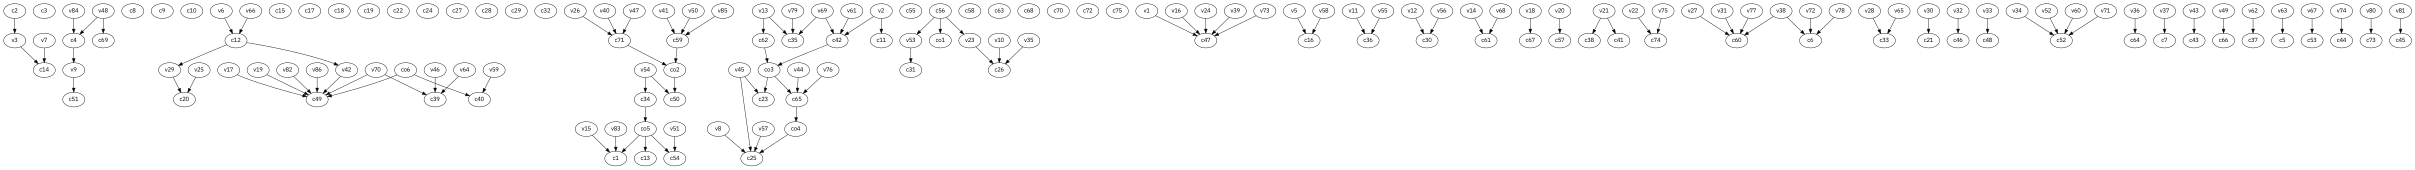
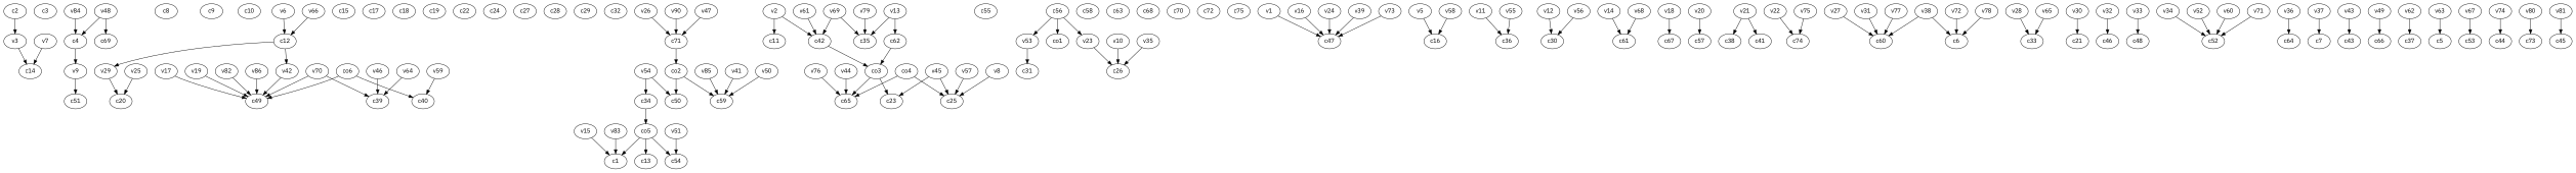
  strict digraph {
    fontname="IBM Plex Sans"
    node [fontname="IBM Plex Sans"]
    edge [fontname="IBM Plex Sans" weight=1]
    c2
    v3
    c14
    c3
    c4
    v9
    c51
    c8
    c9
    c10
    c12
    v29
    v42
    c20
    c49
    c15
    c17
    c18
    c19
    c22
    c24
    c27
    c28
    c29
    c32
    c34
    co5
    c1
    c54
    c13
    c42
    co3
    c65
    c23
    c55
    c56
    v53
    co1
    v23
    c31
    c58
    c62
    c63
    c68
    c70
    c71
    co2
    c50
    c59
    c72
    c75
    v1
    c47
    v2
    c11
    v5
    c16
    v6
    v7
    v8
    c25
    v10
    c26
    v11
    c36
    v12
    c30
    v13
    c35
    v14
    c61
    v15
    v16
    v17
    v18
    c67
    v19
    v20
    c57
    v21
    c38
    c41
    v22
    c74
    v24
    v25
    v26
    v27
    c60
    v28
    c33
    v30
    c21
    v31
    v32
    c46
    v33
    c48
    v34
    c52
    v35
    v36
    c64
    v37
    c7
    v38
    c6
    v39
-   v40
+   v40 [label=v90]
    v41
    v43
    c43
    v44
    v45
    v46
    c39
    v47
    v48
    c69
    v49
    c66
    v50
    v51
    v52
    v54
    v55
    v56
    v57
    v58
    v59
    c40
    v60
    v61
    v62
    c37
    v63
    c5
    v64
    v65
    v66
    v67
    c53
    v68
    v69
    v70
    v71
    v72
    v73
    v74
    c44
    v75
    v76
    v77
    v78
    v79
    v80
    c73
    v81
    c45
    v82
    v83
    v84
    v85
    v86
    co4
    co6
    c2 -> v3
    v3 -> c14
    c4 -> v9
    v9 -> c51
    c12 -> v29
    c12 -> v42
    v29 -> c20
    v42 -> c49
    c34 -> co5
    co5 -> c1
    co5 -> c54
    co5 -> c13
    c42 -> co3
    co3 -> c65
    co3 -> c23
    c56 -> v53
    c56 -> co1
    c56 -> v23
    v53 -> c31
    v23 -> c26
    c62 -> co3
    c71 -> co2
    co2 -> c50
-   c59 -> co2
+   co2 -> c59
    v1 -> c47
    v2 -> c42
    v2 -> c11
    v5 -> c16
    v6 -> c12
    v7 -> c14
    v8 -> c25
    v10 -> c26
    v11 -> c36
    v12 -> c30
    v13 -> c62
    v13 -> c35
    v14 -> c61
    v15 -> c1
    v16 -> c47
    v17 -> c49
    v18 -> c67
    v19 -> c49
    v20 -> c57
    v21 -> c38
    v21 -> c41
    v22 -> c74
    v24 -> c47
    v25 -> c20
    v26 -> c71
    v27 -> c60
    v28 -> c33
    v30 -> c21
    v31 -> c60
    v32 -> c46
    v33 -> c48
    v34 -> c52
    v35 -> c26
    v36 -> c64
    v37 -> c7
    v38 -> c60
    v38 -> c6
    v39 -> c47
    v40 -> c71
    v41 -> c59
    v43 -> c43
    v44 -> c65
    v45 -> c23
    v45 -> c25
    v46 -> c39
    v47 -> c71
    v48 -> c4
    v48 -> c69
    v49 -> c66
    v50 -> c59
    v51 -> c54
    v52 -> c52
    v54 -> c34
    v54 -> c50
    v55 -> c36
    v56 -> c30
    v57 -> c25
    v58 -> c16
    v59 -> c40
    v60 -> c52
    v61 -> c42
    v62 -> c37
    v63 -> c5
    v64 -> c39
    v65 -> c33
    v66 -> c12
    v67 -> c53
    v68 -> c61
    v69 -> c42
    v69 -> c35
    v70 -> c49
    v70 -> c39
    v71 -> c52
    v72 -> c6
    v73 -> c47
    v74 -> c44
    v75 -> c74
    v76 -> c65
    v77 -> c60
    v78 -> c6
    v79 -> c35
    v80 -> c73
    v81 -> c45
    v82 -> c49
    v83 -> c1
    v84 -> c4
    v85 -> c59
    v86 -> c49
-   c65 -> co4
+   co4 -> c65
    co4 -> c25
    co6 -> c49
    co6 -> c40
  }
